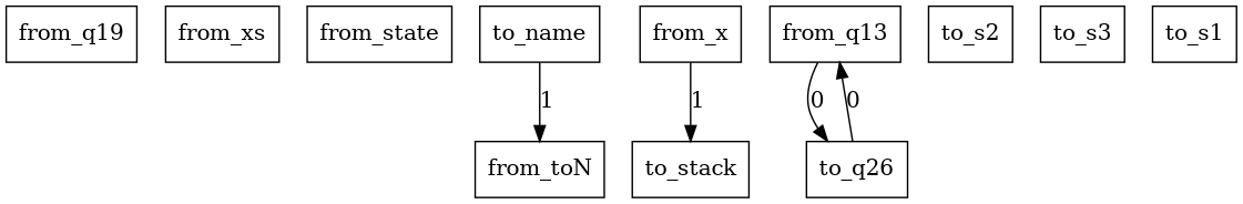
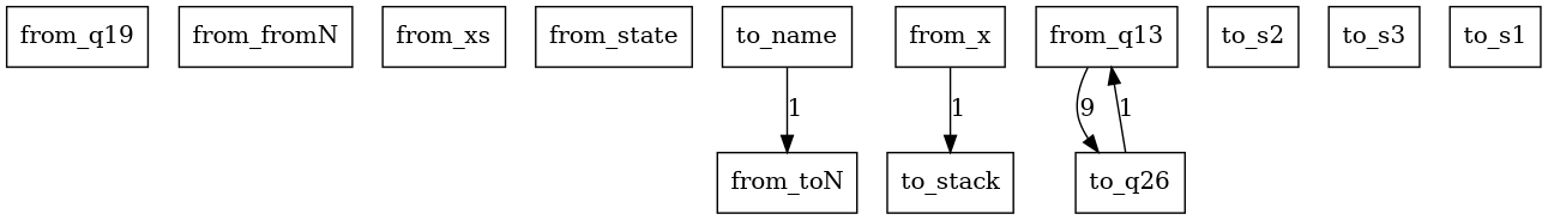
  digraph {
    rankdir=TB
    node [fillcolor=white shape=box style=filled]
    n1 [label=<from_q19>]
+   n2 [label=<from_fromN>]
    n3 [label=<from_xs>]
    n4 [label=<from_state>]
    n5 [label=<from_toN>]
    n6 [label=<to_name>]
    n7 [label=<from_x>]
    n8 [label=<to_stack>]
    n9 [label=<from_q13>]
    n10 [label=<to_q26>]
    n11 [label=<to_s2>]
    n12 [label=<to_s3>]
    n13 [label=<to_s1>]
    n6 -> n5 [label=1]
    n7 -> n8 [label=1]
-   n9 -> n10 [label=0]
-   n10 -> n9 [label=0]
+   n9 -> n10 [label=9]
+   n10 -> n9 [label=1]
  }
